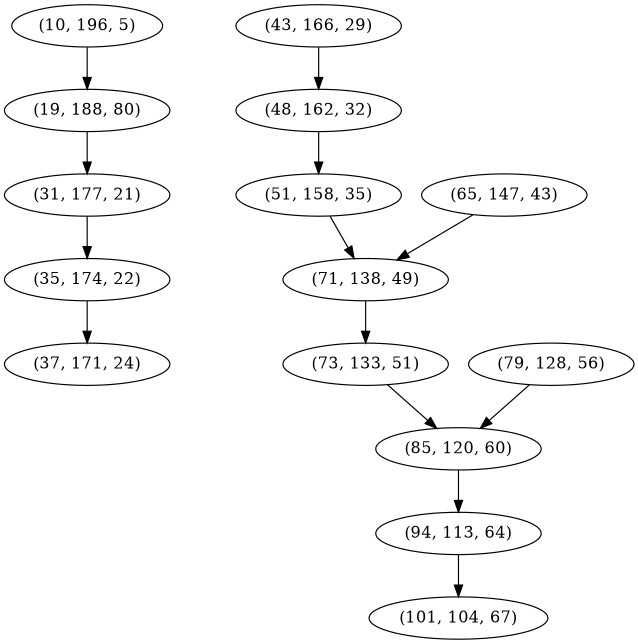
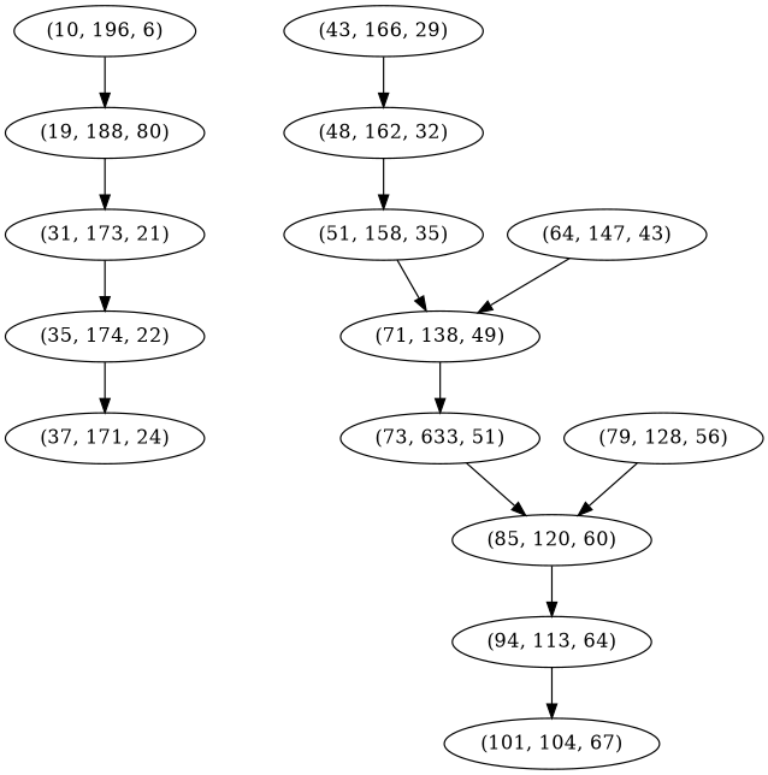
  digraph {
    n1 [label="(19, 188, 80)"]
-   "(10, 196, 5)"
-   "(31, 177, 21)"
+   "(10, 196, 5)" [label="(10, 196, 6)"]
+   "(31, 177, 21)" [label="(31, 173, 21)"]
    "(35, 174, 22)"
    "(37, 171, 24)"
    "(43, 166, 29)"
    "(48, 162, 32)"
    "(51, 158, 35)"
    "(71, 138, 49)"
-   "(65, 147, 43)"
-   "(73, 133, 51)"
+   "(65, 147, 43)" [label="(64, 147, 43)"]
+   "(73, 133, 51)" [label="(73, 633, 51)"]
    "(85, 120, 60)"
    "(79, 128, 56)"
    "(94, 113, 64)"
    n15 [label="(101, 104, 67)"]
    n1 -> "(31, 177, 21)"
    "(10, 196, 5)" -> n1
    "(31, 177, 21)" -> "(35, 174, 22)"
    "(35, 174, 22)" -> "(37, 171, 24)"
    "(43, 166, 29)" -> "(48, 162, 32)"
    "(48, 162, 32)" -> "(51, 158, 35)"
    "(51, 158, 35)" -> "(71, 138, 49)"
    "(71, 138, 49)" -> "(73, 133, 51)"
    "(65, 147, 43)" -> "(71, 138, 49)"
    "(73, 133, 51)" -> "(85, 120, 60)"
    "(85, 120, 60)" -> "(94, 113, 64)"
    "(79, 128, 56)" -> "(85, 120, 60)"
    "(94, 113, 64)" -> n15
  }
